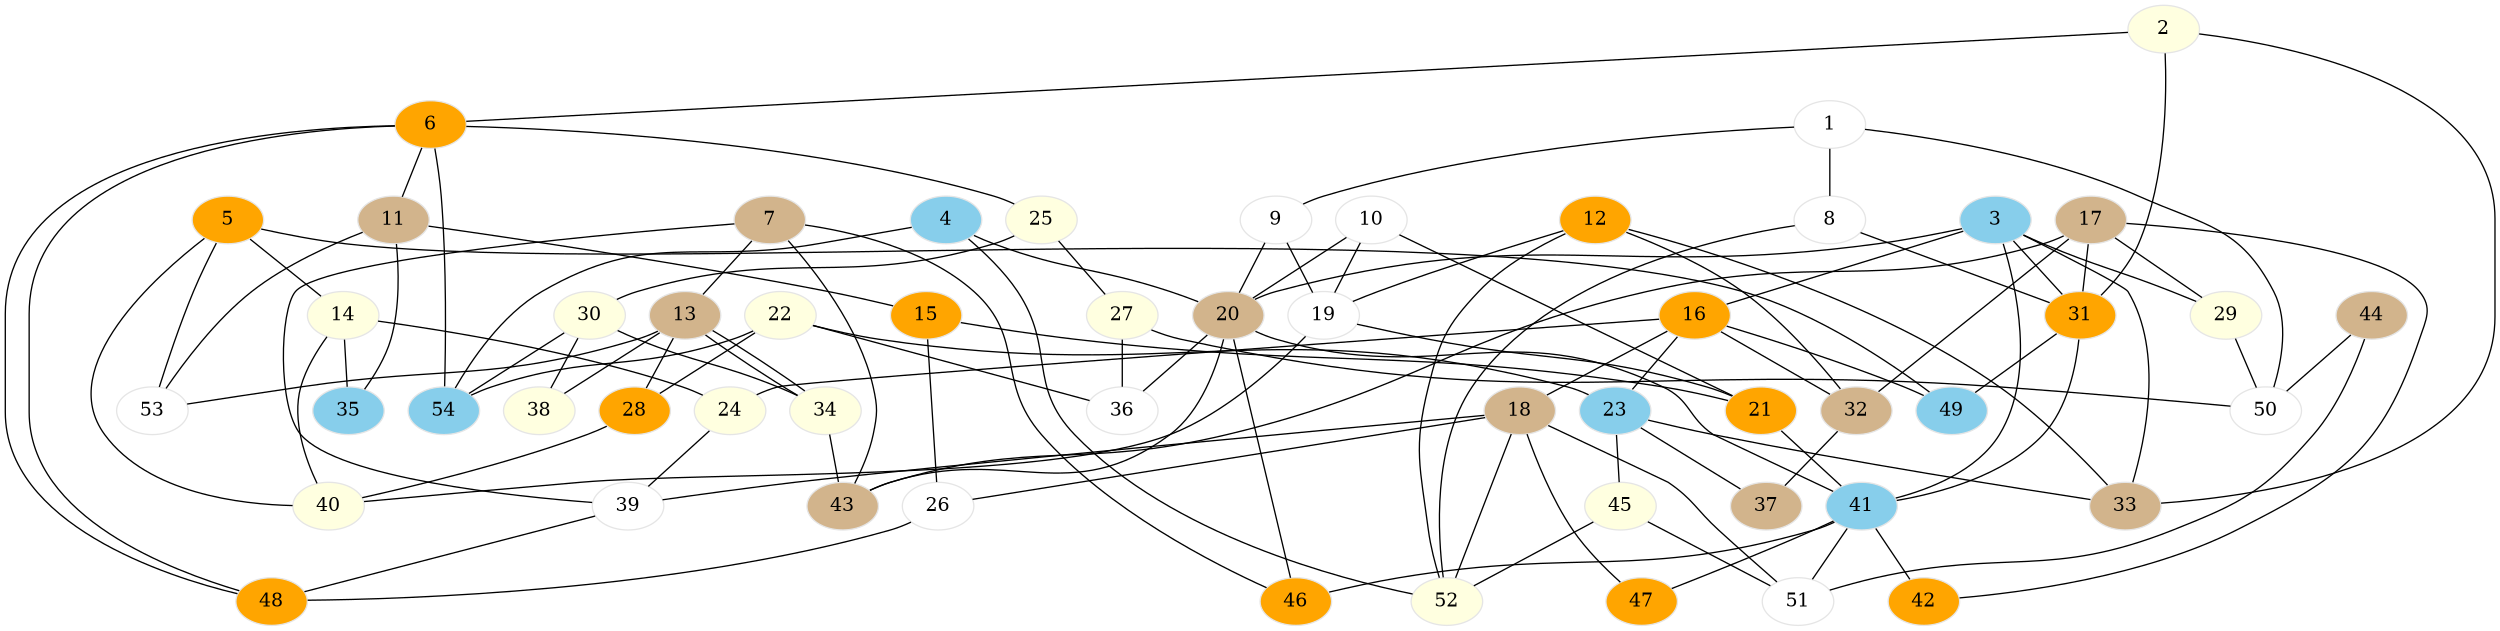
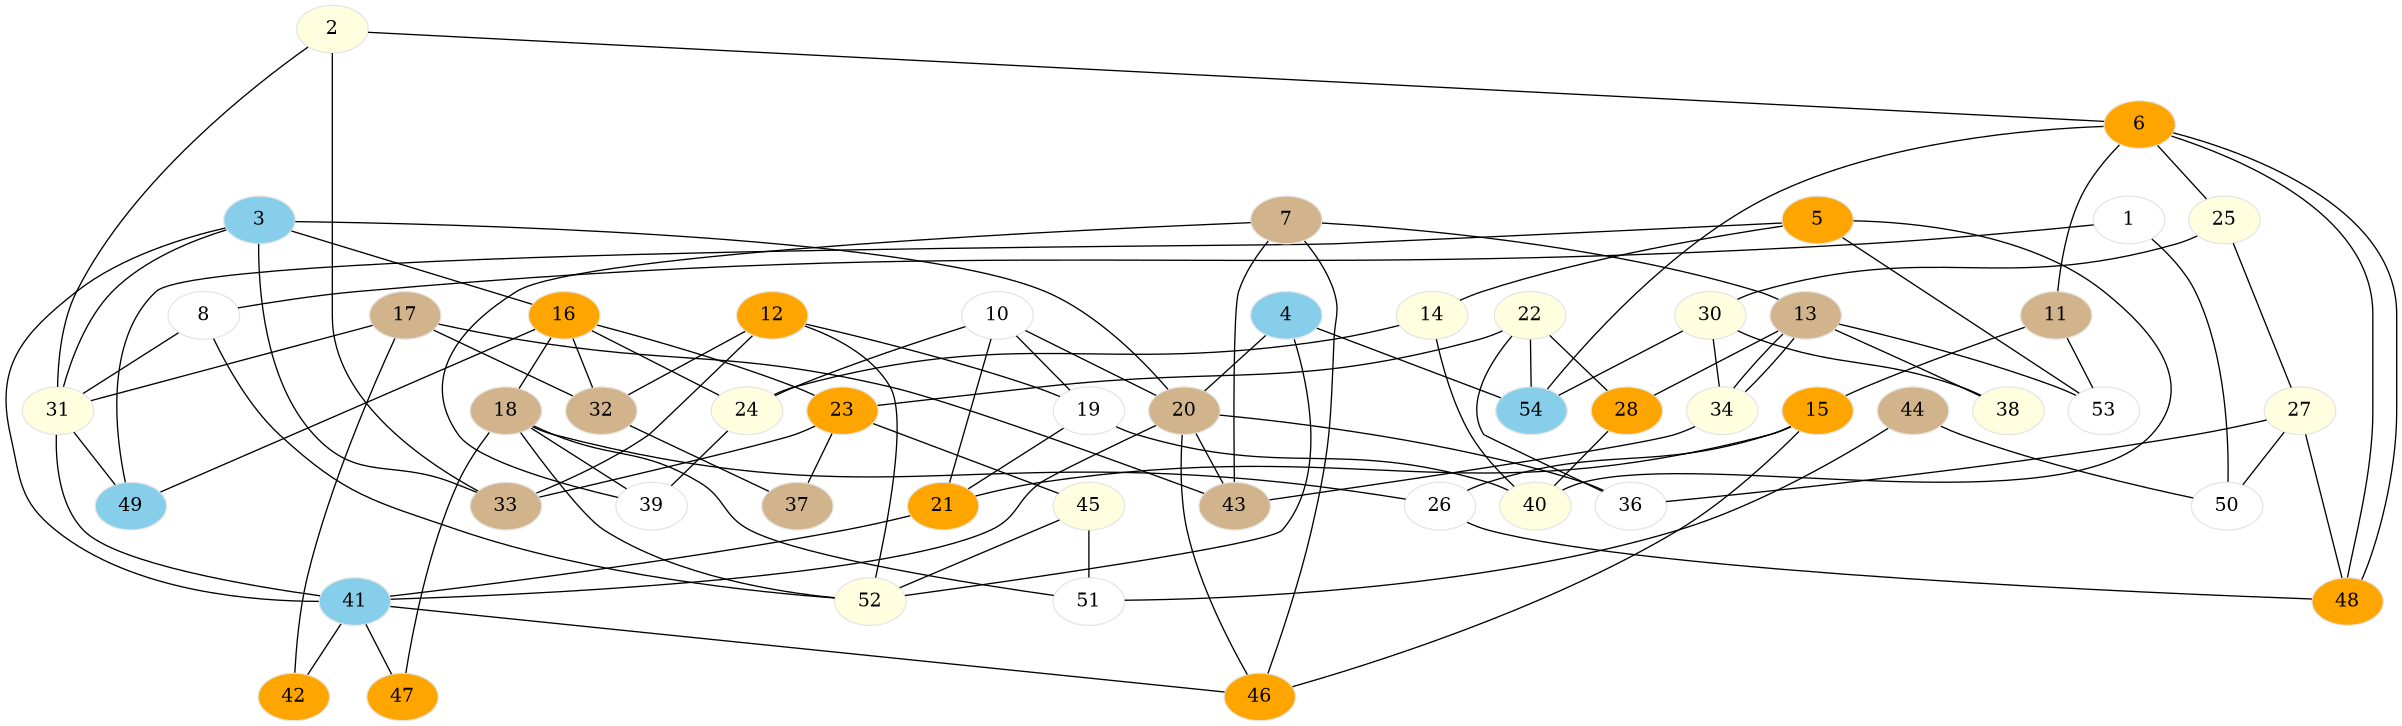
  graph {
    node [color=gray90 fillcolor=lightyellow style=filled]
    1 [fillcolor=white]
    8 [fillcolor=white]
-   9 [fillcolor=white]
    50 [fillcolor=white]
-   31 [fillcolor=orange]
+   31
    52
    20 [fillcolor=tan]
    19 [fillcolor=white]
    6 [fillcolor=orange]
    2
    33 [fillcolor=tan]
    54 [fillcolor=skyblue]
    11 [fillcolor=tan]
    25
    48 [fillcolor=orange]
    41 [fillcolor=skyblue]
    49 [fillcolor=skyblue]
    3 [fillcolor=skyblue]
    16 [fillcolor=orange]
-   29
    24
    32 [fillcolor=tan]
    18 [fillcolor=tan]
-   23 [fillcolor=skyblue]
+   23 [fillcolor=orange]
    43 [fillcolor=tan]
    46 [fillcolor=orange]
    36 [fillcolor=white]
    42 [fillcolor=orange]
    47 [fillcolor=orange]
    51 [fillcolor=white]
    4 [fillcolor=skyblue]
    5 [fillcolor=orange]
    14
    40
    53 [fillcolor=white]
-   35 [fillcolor=skyblue]
    15 [fillcolor=orange]
    27
    30
    7 [fillcolor=tan]
    13 [fillcolor=tan]
    39 [fillcolor=white]
    28 [fillcolor=orange]
    34
    38
    21 [fillcolor=orange]
    10 [fillcolor=white]
    26 [fillcolor=white]
    12 [fillcolor=orange]
    37 [fillcolor=tan]
    45
    17 [fillcolor=tan]
    22
    44 [fillcolor=tan]
    1 -- 8
-   1 -- 9
    1 -- 50
    8 -- 31
    8 -- 52
-   9 -- 20
-   9 -- 19
    31 -- 41
    31 -- 49
    20 -- 41
    20 -- 43
    20 -- 46
    20 -- 36
    19 -- 40
    19 -- 21
    6 -- 54
    6 -- 11
    6 -- 25
    6 -- 48
    6 -- 48
    2 -- 31
    2 -- 6
    2 -- 33
    11 -- 53
-   11 -- 35
    11 -- 15
    25 -- 27
    25 -- 30
    41 -- 46
    41 -- 42
    41 -- 47
-   41 -- 51
    3 -- 31
    3 -- 20
    3 -- 33
    3 -- 41
    3 -- 16
-   3 -- 29
    16 -- 49
    16 -- 24
    16 -- 32
    16 -- 18
    16 -- 23
-   29 -- 50
    24 -- 39
    32 -- 37
    18 -- 52
    18 -- 47
    18 -- 51
    18 -- 39
    18 -- 26
    23 -- 33
    23 -- 37
    23 -- 45
    4 -- 52
    4 -- 20
    4 -- 54
    5 -- 49
    5 -- 14
    5 -- 40
    5 -- 53
    14 -- 24
    14 -- 40
-   14 -- 35
+   15 -- 46
    15 -- 21
    15 -- 26
    27 -- 50
    27 -- 36
    30 -- 54
    30 -- 34
    30 -- 38
    7 -- 43
    7 -- 46
    7 -- 13
    7 -- 39
    13 -- 53
    13 -- 28
    13 -- 34
    13 -- 34
    13 -- 38
-   39 -- 48
+   27 -- 48
    28 -- 40
    34 -- 43
    21 -- 41
    10 -- 20
    10 -- 19
+   10 -- 24
    10 -- 21
    26 -- 48
    12 -- 52
    12 -- 19
    12 -- 33
    12 -- 32
    45 -- 52
    45 -- 51
    17 -- 31
-   17 -- 29
    17 -- 32
    17 -- 43
    17 -- 42
    22 -- 54
    22 -- 23
    22 -- 36
    22 -- 28
    44 -- 50
    44 -- 51
  }
